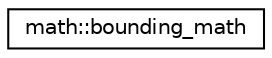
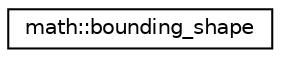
  digraph {
    rankdir=TB
-   n1 [color=black fillcolor=white fontname=Helvetica fontsize=10 height=0.2 label="math::bounding_math" shape=record style=filled width=0.4]
+   n1 [color=black fillcolor=white fontname=Helvetica fontsize=10 height=0.2 label="math::bounding_shape" shape=record style=filled width=0.4]
  }
